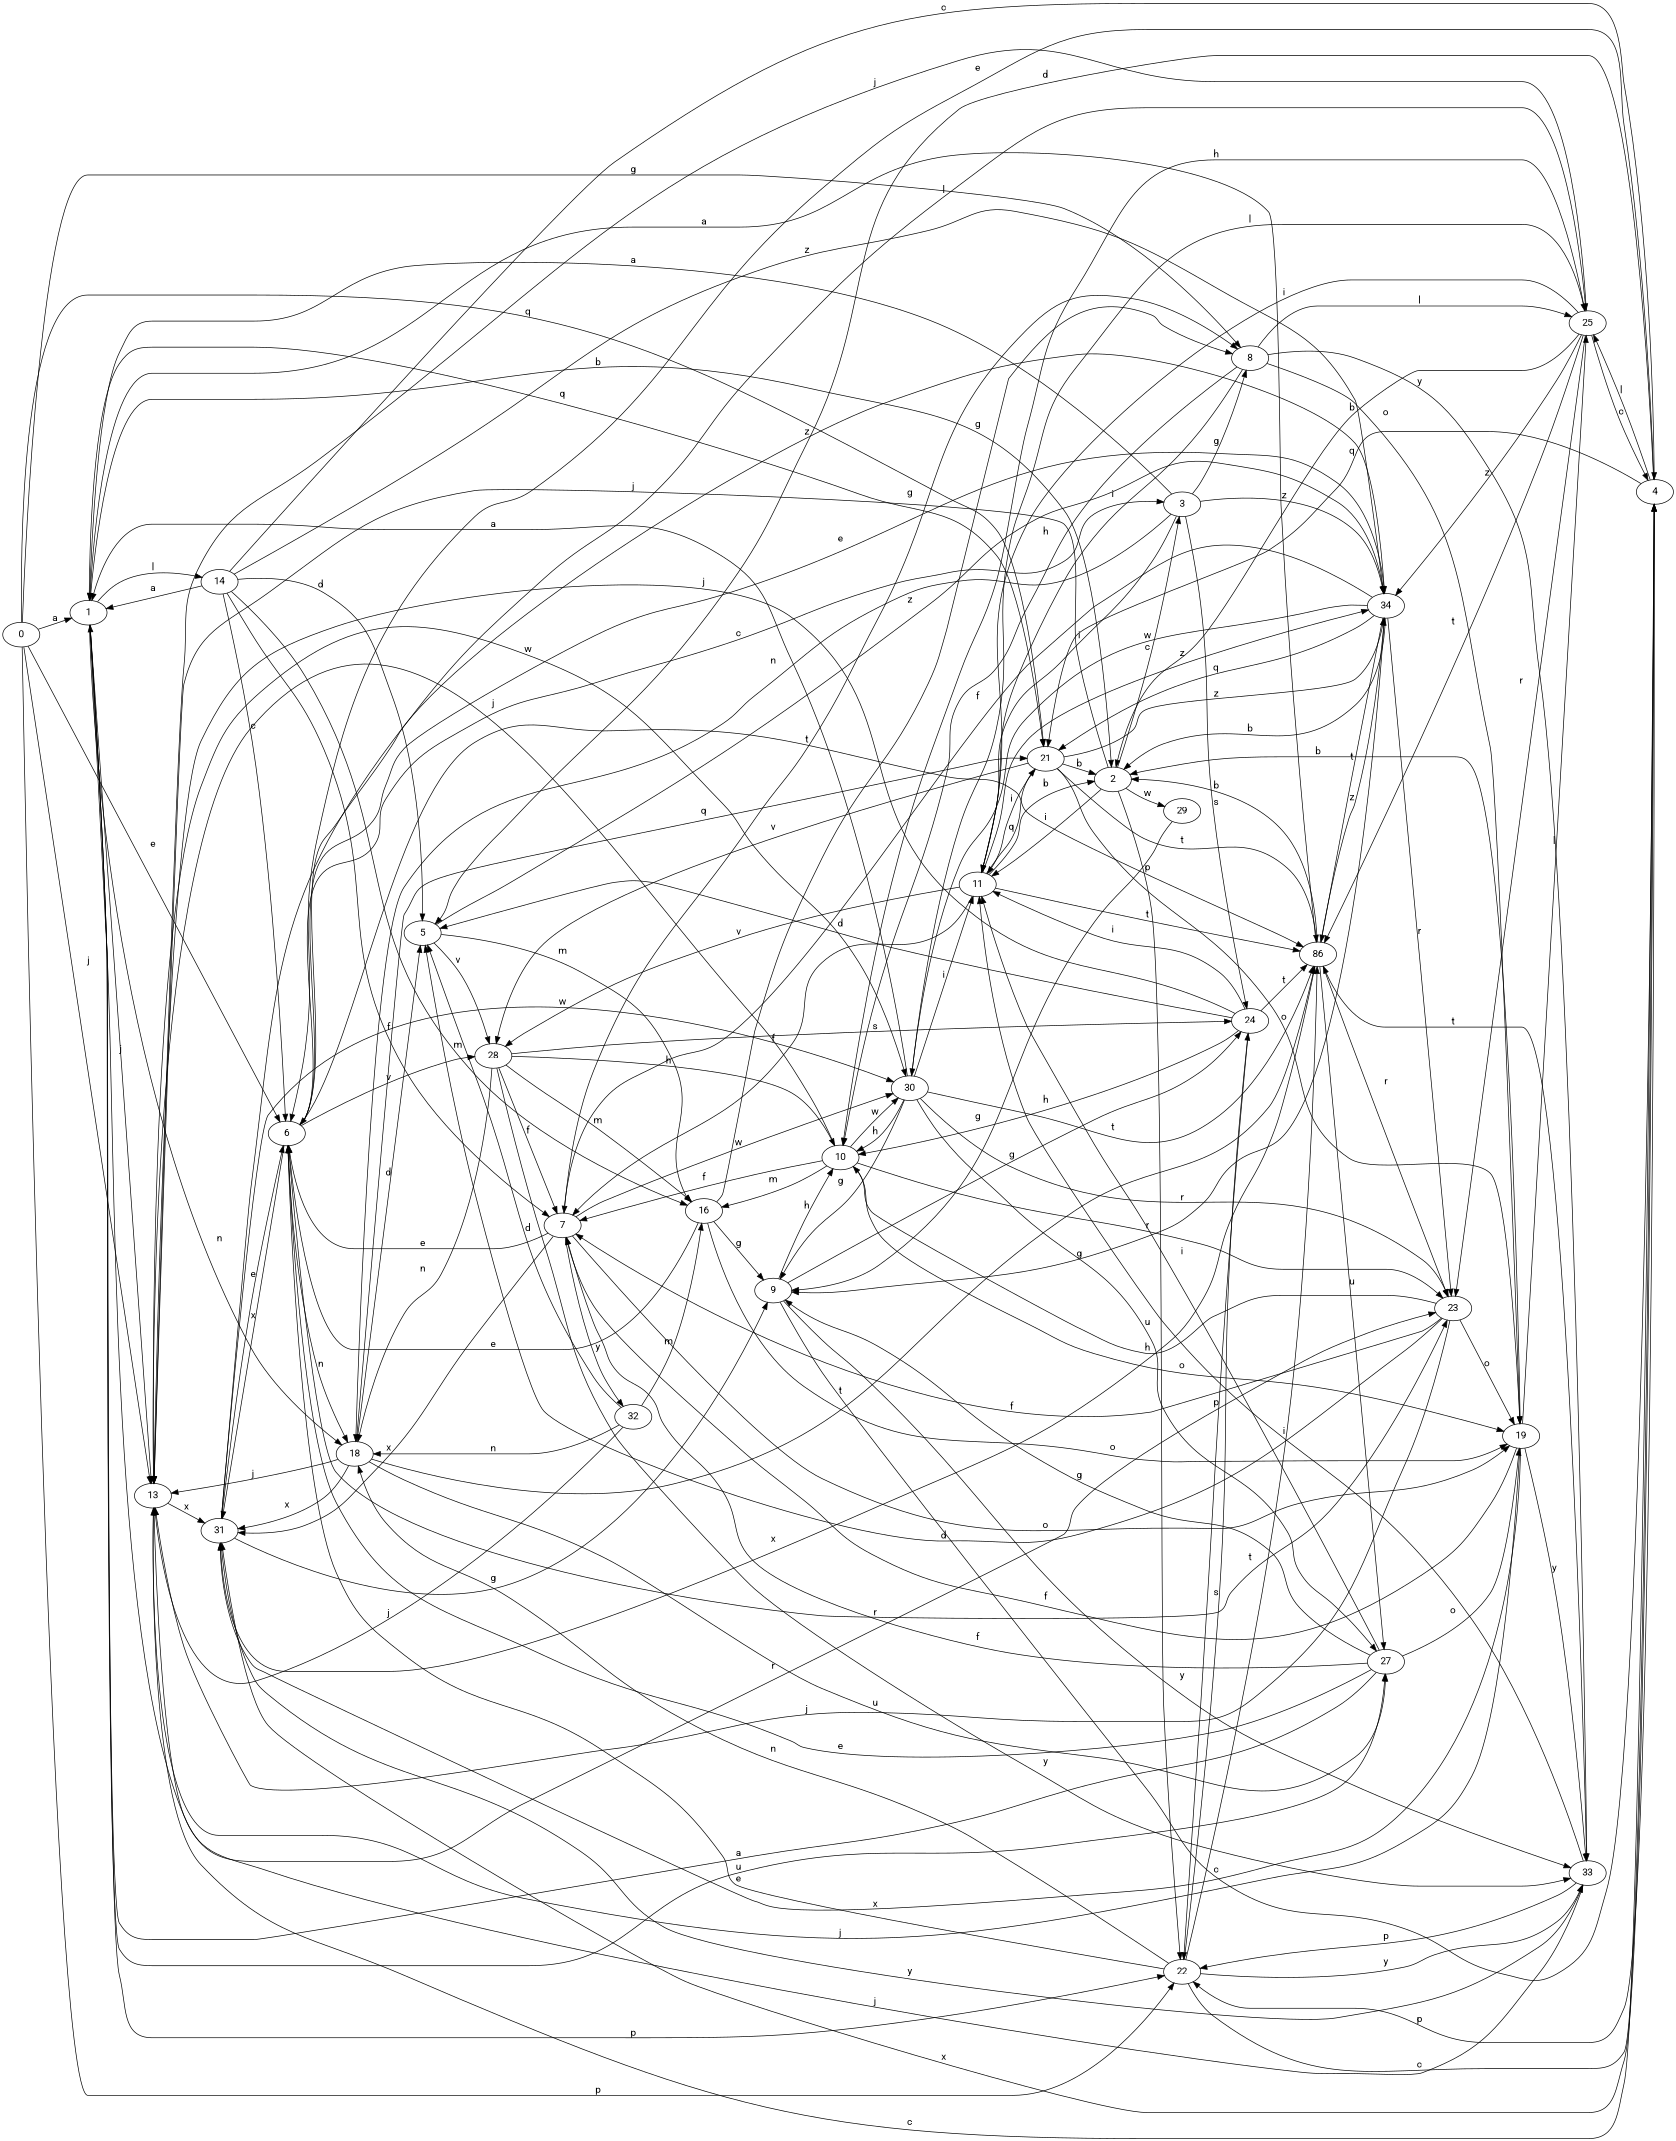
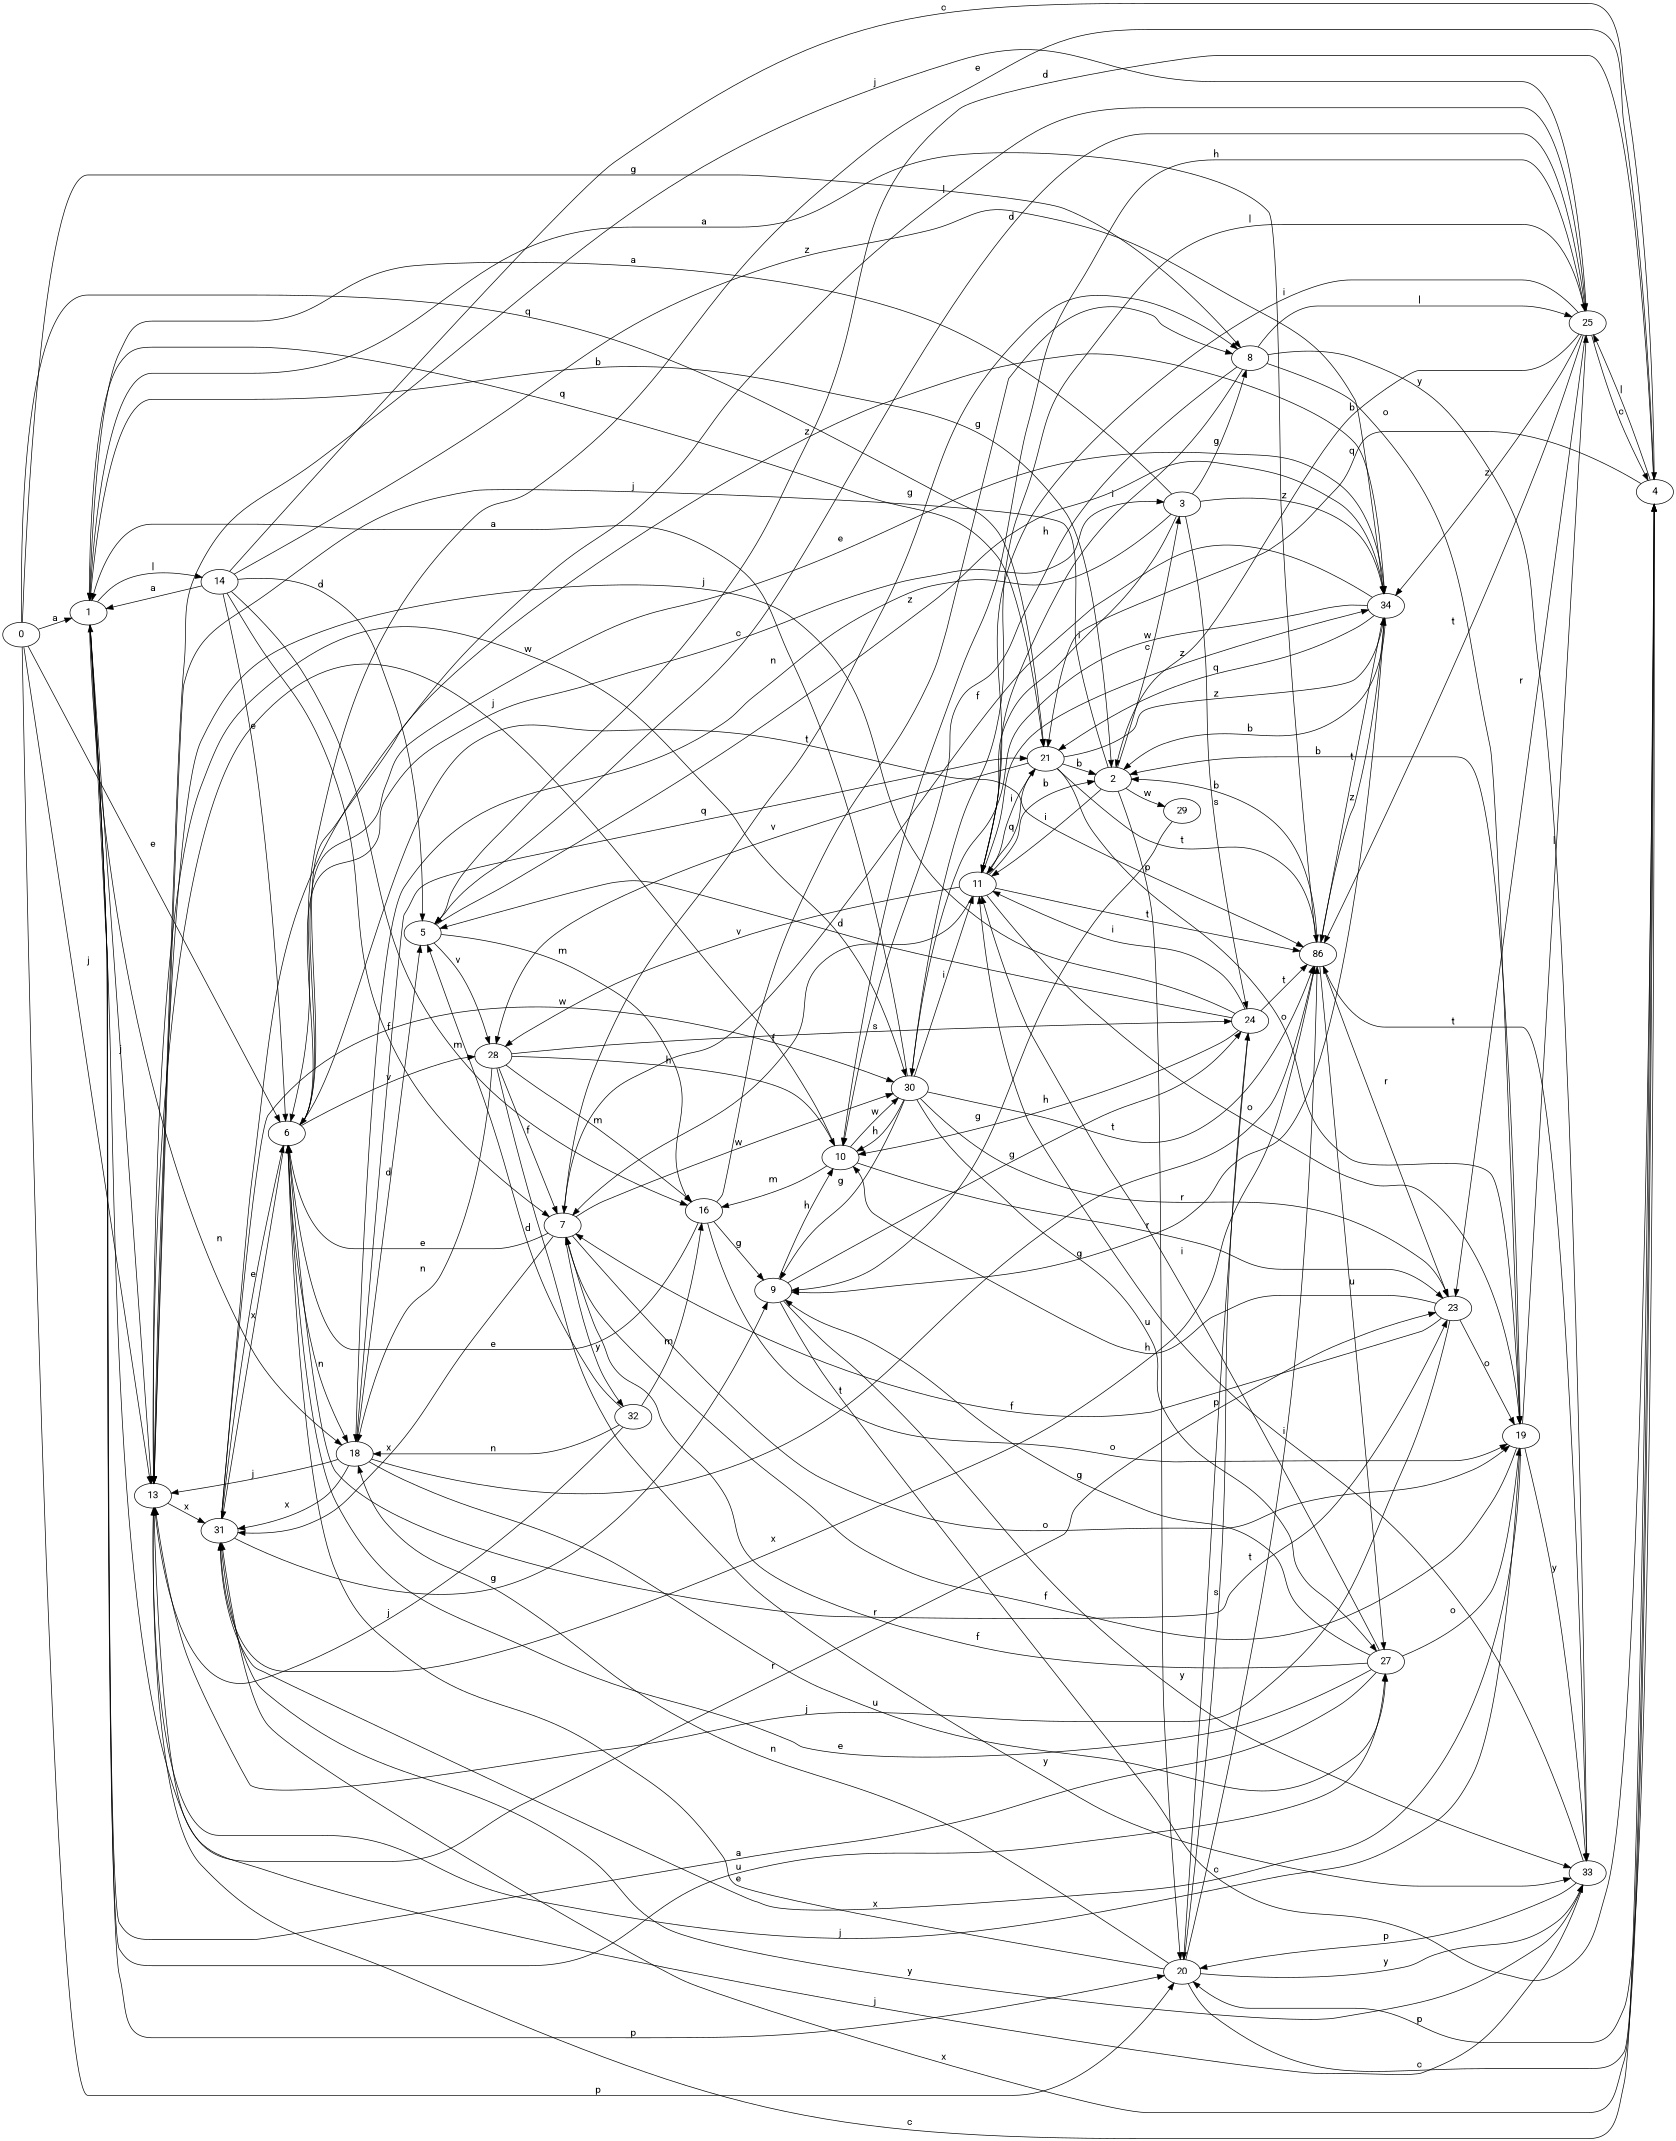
  strict digraph {
    fontname=Roboto
    rankdir=LR
    node [fontname=Roboto]
    edge [fontname=Roboto]
    0
    1
    6
    8
    13
-   20 [label=22]
+   20
    21
    2
    14
    18
    23
    27
    3
    n14 [label=25]
    31
    28
    n17 [label=86]
    11
    19
    10
    33
    4
    30
    24
    34
    29
    5
    16
    7
    9
    32
    0 -> 1 [label=a]
    0 -> 6 [label=e]
    0 -> 8 [label=g]
    0 -> 13 [label=j]
    0 -> 20 [label=p]
    0 -> 21 [label=q]
    1 -> 13 [label=j]
    1 -> 20 [label=p]
    1 -> 21 [label=q]
    1 -> 2 [label=b]
    1 -> 14 [label=l]
    1 -> 18 [label=n]
    1 -> 23 [label=r]
    1 -> 27 [label=u]
    6 -> 18 [label=n]
    6 -> 23 [label=r]
    6 -> 3 [label=c]
    6 -> n14 [label=l]
    6 -> 31 [label=x]
    6 -> 28 [label=v]
    6 -> n17 [label=t]
    8 -> n14 [label=l]
    8 -> 11 [label=i]
    8 -> 19 [label=o]
    8 -> 10 [label=h]
    8 -> 33 [label=y]
    13 -> 31 [label=x]
    13 -> 4 [label=c]
    13 -> 30 [label=w]
    20 -> 6 [label=e]
    20 -> 18 [label=n]
    20 -> n17 [label=t]
    20 -> 33 [label=y]
    20 -> 4 [label=c]
    20 -> 24 [label=s]
    21 -> 2 [label=b]
    21 -> 28 [label=v]
    21 -> n17 [label=t]
    21 -> 11 [label=i]
    21 -> 19 [label=o]
    21 -> 34 [label=z]
    2 -> 13 [label=j]
    2 -> 20 [label=p]
    2 -> 3 [label=c]
    2 -> 11 [label=i]
    2 -> 29 [label=w]
    14 -> 1 [label=a]
-   14 -> 6 [label=c]
+   14 -> 6 [label=e]
    14 -> 4 [label=c]
    14 -> 34 [label=z]
    14 -> 5 [label=d]
    14 -> 16 [label=m]
    14 -> 7 [label=f]
    18 -> 13 [label=j]
    18 -> 21 [label=q]
    18 -> 27 [label=u]
    18 -> 31 [label=x]
    18 -> n17 [label=t]
    18 -> 5 [label=d]
    23 -> 13 [label=j]
    23 -> 19 [label=o]
    23 -> 10 [label=h]
-   23 -> 5 [label=d]
+   n14 -> 5 [label=d]
    23 -> 7 [label=f]
    27 -> 1 [label=a]
    27 -> 6 [label=e]
    27 -> 11 [label=i]
    27 -> 19 [label=o]
    27 -> 7 [label=f]
    27 -> 9 [label=g]
    3 -> 1 [label=a]
    3 -> 8 [label=g]
    3 -> 18 [label=n]
    3 -> 11 [label=i]
    3 -> 24 [label=s]
    3 -> 34 [label=z]
    n14 -> 13 [label=j]
    n14 -> 2 [label=b]
    n14 -> 23 [label=r]
    n14 -> n17 [label=t]
    n14 -> 11 [label=i]
    n14 -> 10 [label=h]
    n14 -> 4 [label=c]
    n14 -> 34 [label=z]
    31 -> 6 [label=e]
    31 -> 33 [label=y]
    31 -> 30 [label=w]
    31 -> 34 [label=z]
    31 -> 9 [label=g]
    28 -> 18 [label=n]
    28 -> 10 [label=h]
    28 -> 33 [label=y]
    28 -> 24 [label=s]
    28 -> 16 [label=m]
    28 -> 7 [label=f]
    n17 -> 1 [label=a]
    n17 -> 2 [label=b]
    n17 -> 23 [label=r]
    n17 -> 27 [label=u]
    n17 -> 31 [label=x]
    n17 -> 34 [label=z]
    11 -> 21 [label=q]
    11 -> 2 [label=b]
    11 -> 28 [label=v]
    11 -> n17 [label=t]
    11 -> 34 [label=z]
    11 -> 7 [label=f]
    19 -> 13 [label=j]
    19 -> 2 [label=b]
    19 -> n14 [label=l]
    19 -> 31 [label=x]
    19 -> 33 [label=y]
    19 -> 7 [label=f]
    10 -> 13 [label=j]
    10 -> 23 [label=r]
-   10 -> 19 [label=o]
+   11 -> 19 [label=o]
    10 -> 30 [label=w]
    10 -> 16 [label=m]
-   10 -> 7 [label=f]
    33 -> 13 [label=j]
    33 -> 20 [label=p]
    33 -> n17 [label=t]
    33 -> 11 [label=i]
    4 -> 6 [label=e]
    4 -> 20 [label=p]
    4 -> 21 [label=q]
    4 -> n14 [label=l]
    4 -> 31 [label=x]
    4 -> 5 [label=d]
    30 -> 1 [label=a]
    30 -> 23 [label=r]
    30 -> 27 [label=u]
    30 -> n14 [label=l]
    30 -> n17 [label=t]
    30 -> 11 [label=i]
    30 -> 10 [label=h]
    30 -> 9 [label=g]
    24 -> 13 [label=j]
    24 -> 20 [label=p]
    24 -> n17 [label=t]
    24 -> 11 [label=i]
    24 -> 10 [label=h]
    24 -> 5 [label=d]
    34 -> 6 [label=e]
    34 -> 21 [label=q]
    34 -> 2 [label=b]
-   34 -> 23 [label=r]
    34 -> n17 [label=t]
    34 -> 30 [label=w]
    34 -> 7 [label=f]
    34 -> 9 [label=g]
    29 -> 9 [label=g]
    5 -> 28 [label=v]
    5 -> 34 [label=z]
    5 -> 16 [label=m]
    16 -> 6 [label=e]
    16 -> 8 [label=g]
    16 -> 19 [label=o]
    16 -> 9 [label=g]
    7 -> 6 [label=e]
    7 -> 8 [label=g]
    7 -> 31 [label=x]
    7 -> 19 [label=o]
    7 -> 30 [label=w]
    7 -> 32 [label=y]
    9 -> 10 [label=h]
    9 -> 33 [label=y]
    9 -> 4 [label=c]
    9 -> 24 [label=g]
    32 -> 13 [label=j]
    32 -> 18 [label=n]
    32 -> 5 [label=d]
    32 -> 16 [label=m]
  }
